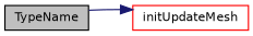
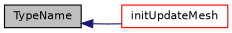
  digraph {
    rankdir=LR
    node [fontname=Helvetica fontsize=10 shape=record]
    n1 [color=black fillcolor=grey75 fontcolor=black height=0.2 label=TypeName style=filled width=0.4]
    n2 [color=red height=0.2 label=initUpdateMesh width=0.4]
-   n2 -> n1 [color=midnightblue dir=back fontname=Helvetica fontsize=10 labelfontname=Helvetica labelfontsize=10 style=solid]
+   n1 -> n2 [color=midnightblue dir=back fontname=Helvetica fontsize=10 labelfontname=Helvetica labelfontsize=10 style=solid]
  }
